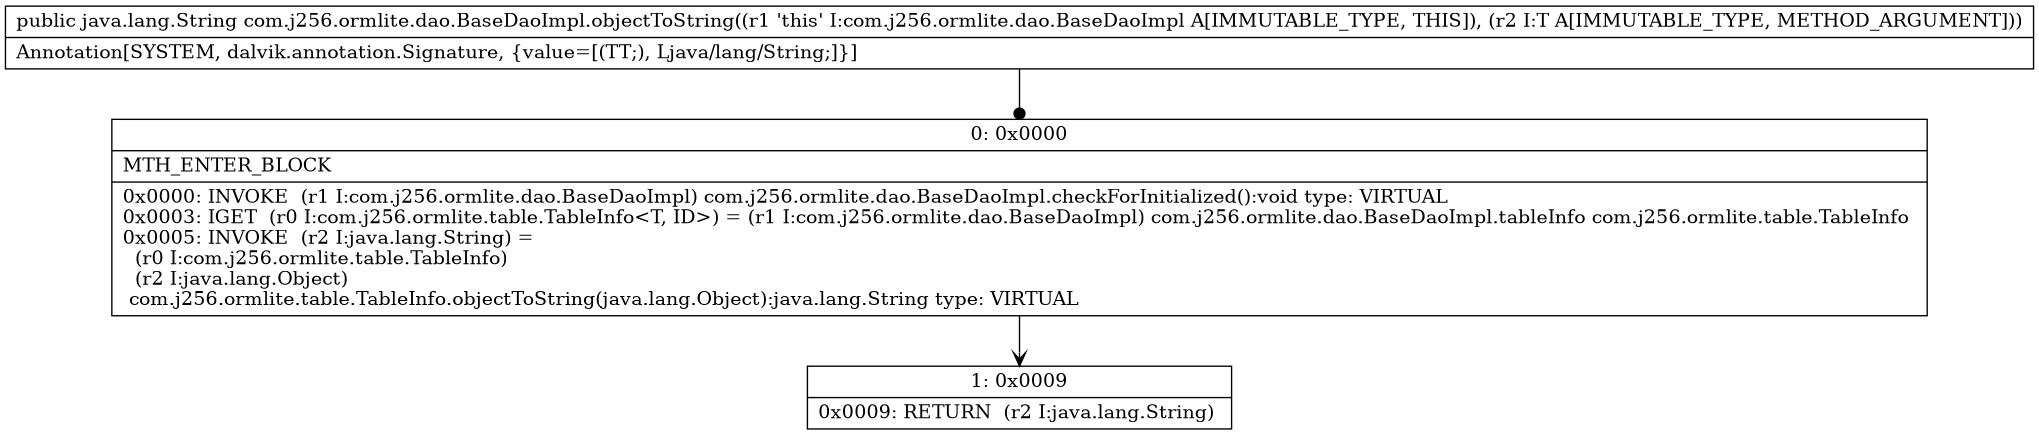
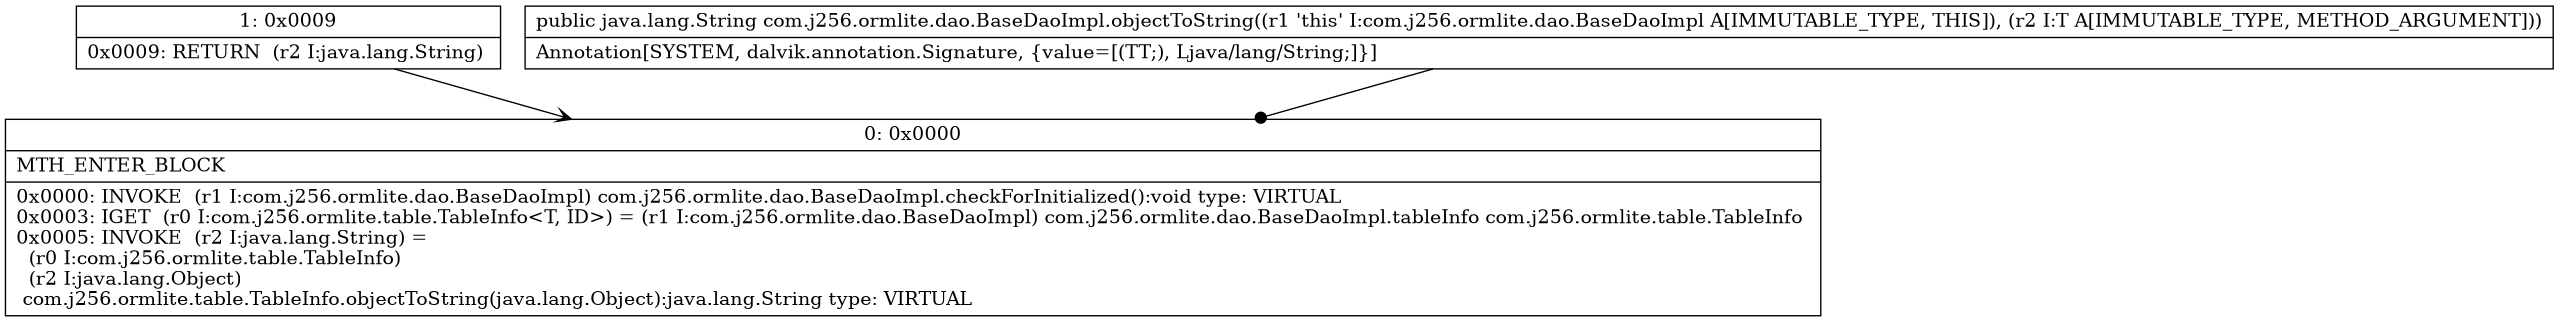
  digraph {
    node [shape=record]
    n1 [label="{0\:\ 0x0000|MTH_ENTER_BLOCK\l|0x0000: INVOKE  (r1 I:com.j256.ormlite.dao.BaseDaoImpl) com.j256.ormlite.dao.BaseDaoImpl.checkForInitialized():void type: VIRTUAL \l0x0003: IGET  (r0 I:com.j256.ormlite.table.TableInfo\<T, ID\>) = (r1 I:com.j256.ormlite.dao.BaseDaoImpl) com.j256.ormlite.dao.BaseDaoImpl.tableInfo com.j256.ormlite.table.TableInfo \l0x0005: INVOKE  (r2 I:java.lang.String) = \l  (r0 I:com.j256.ormlite.table.TableInfo)\l  (r2 I:java.lang.Object)\l com.j256.ormlite.table.TableInfo.objectToString(java.lang.Object):java.lang.String type: VIRTUAL \l}"]
    n2 [label="{1\:\ 0x0009|0x0009: RETURN  (r2 I:java.lang.String) \l}"]
    n3 [label="{public java.lang.String com.j256.ormlite.dao.BaseDaoImpl.objectToString((r1 'this' I:com.j256.ormlite.dao.BaseDaoImpl A[IMMUTABLE_TYPE, THIS]), (r2 I:T A[IMMUTABLE_TYPE, METHOD_ARGUMENT]))  | Annotation[SYSTEM, dalvik.annotation.Signature, \{value=[(TT;), Ljava\/lang\/String;]\}]\l}"]
-   n1 -> n2 [arrowhead=vee]
+   n2 -> n1 [arrowhead=vee]
    n3 -> n1 [arrowhead=dot]
  }
